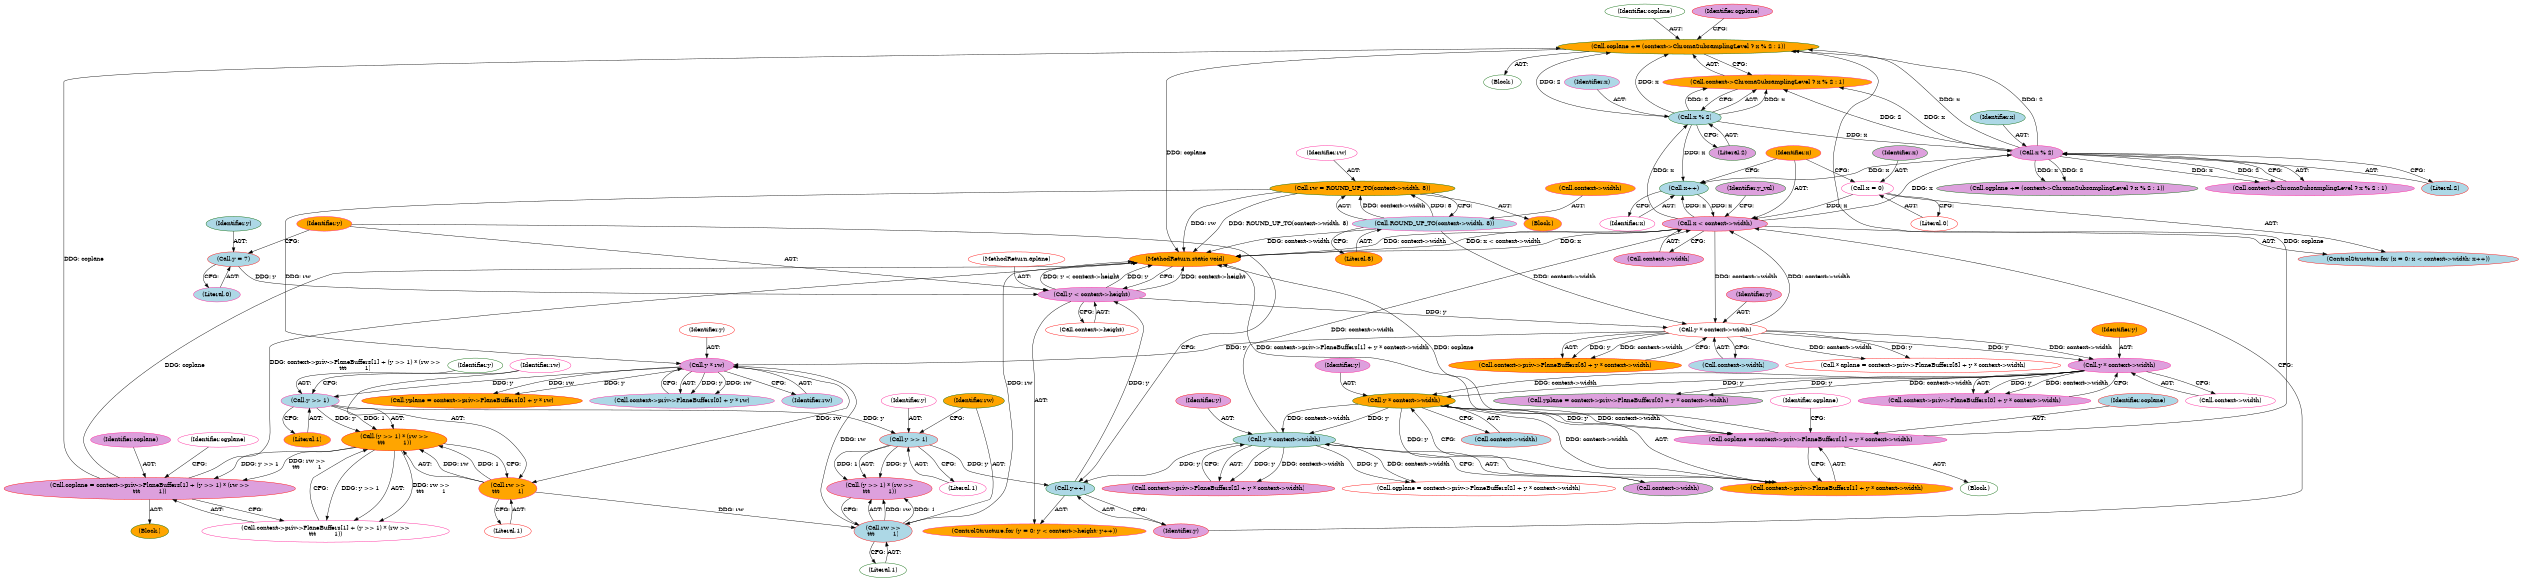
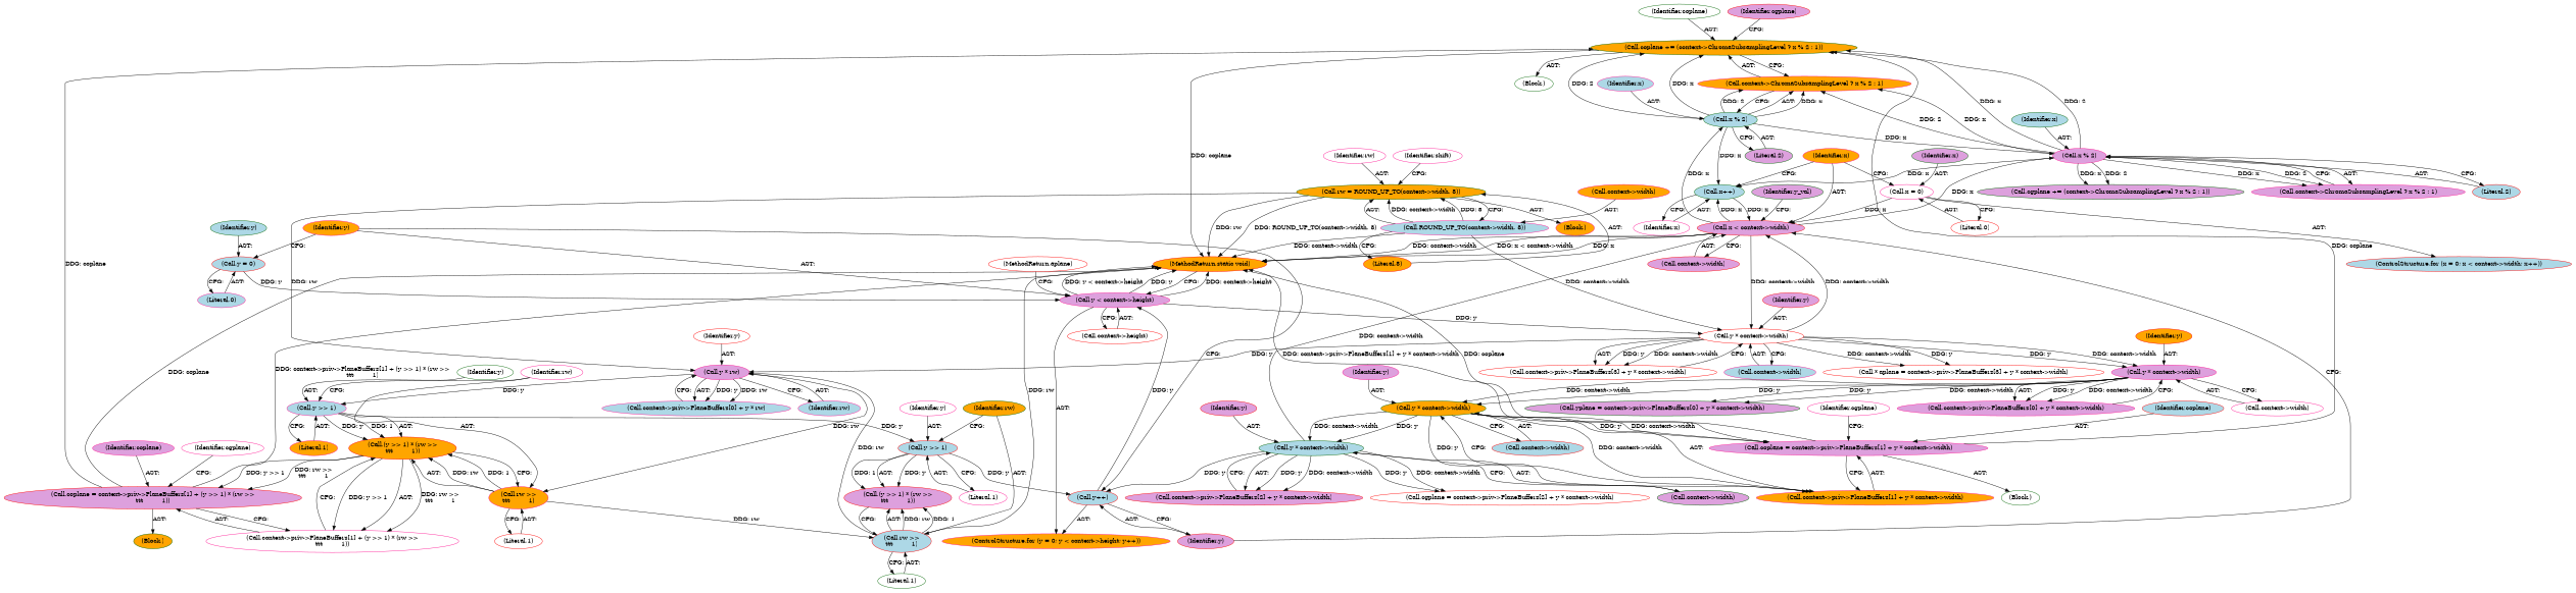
  digraph {
    node [color=deeppink fillcolor=white style=filled]
    n1 [color=darkgreen fillcolor=orange label="(Call,coplane += (context->ChromaSubsamplingLevel ? x % 2 : 1))"]
    n2 [fillcolor=orange label="(Call,context->ChromaSubsamplingLevel ? x % 2 : 1)"]
    n3 [color=darkgreen label="(Block,)"]
    n4 [color=red fillcolor=orange label="(MethodReturn,static void)"]
    n5 [color=darkgreen fillcolor=lightblue label="(Call,x % 2)"]
    n6 [fillcolor=plum label="(Call,y < context->height)"]
    n7 [color=darkgreen fillcolor=lightblue label="(Call,x++)"]
    n8 [fillcolor=plum label="(Call,x % 2)"]
    n9 [color=darkgreen fillcolor=plum label="(Literal,2)"]
    n10 [color=red fillcolor=plum label="(Call,x < context->width)"]
    n11 [label="(Identifier,x)"]
    n12 [fillcolor=plum label="(Call,context->ChromaSubsamplingLevel ? x % 2 : 1)"]
    n13 [color=darkgreen fillcolor=plum label="(Call,cgplane += (context->ChromaSubsamplingLevel ? x % 2 : 1))"]
    n14 [color=red fillcolor=lightblue label="(Literal,2)"]
    n15 [color=red label="(Call,y * context->width)"]
    n16 [color=red fillcolor=plum label="(Call,context->width)"]
    n17 [color=red fillcolor=lightblue label="(ControlStructure,for (x = 0; x < context->width; x++))"]
    n18 [fillcolor=plum label="(Call,y * context->width)"]
    n19 [fillcolor=plum label="(Call,y * rw)"]
-   n20 [color=red fillcolor=orange label="(Call,context->priv->PlaneBuffers[3] + y * context->width)"]
+   n20 [color=red label="(Call,context->priv->PlaneBuffers[3] + y * context->width)"]
    n21 [color=red label="(Call,* aplane = context->priv->PlaneBuffers[3] + y * context->width)"]
    n22 [fillcolor=lightblue label="(Call,context->width)"]
    n23 [label="(Call,x = 0)"]
    n24 [color=red label="(Literal,0)"]
    n25 [color=darkgreen fillcolor=lightblue label="(Call,y * context->width)"]
-   n26 [color=darkgreen fillcolor=lightblue label="(Call,y++)"]
+   n26 [color=red fillcolor=lightblue label="(Call,y++)"]
    n27 [color=darkgreen fillcolor=plum label="(Call,context->width)"]
    n28 [color=red fillcolor=plum label="(Call,context->priv->PlaneBuffers[2] + y * context->width)"]
    n29 [color=red label="(Call,cgplane = context->priv->PlaneBuffers[2] + y * context->width)"]
    n30 [fillcolor=orange label="(ControlStructure,for (y = 0; y < context->height; y++))"]
    n31 [color=red fillcolor=plum label="(Identifier,y)"]
    n32 [color=darkgreen fillcolor=orange label="(Call,y * context->width)"]
    n33 [fillcolor=plum label="(Call,coplane = context->priv->PlaneBuffers[1] + y * context->width)"]
    n34 [color=red fillcolor=lightblue label="(Call,context->width)"]
    n35 [fillcolor=orange label="(Call,context->priv->PlaneBuffers[1] + y * context->width)"]
    n36 [color=darkgreen label="(Block,)"]
    n37 [label="(Call,context->width)"]
    n38 [color=darkgreen fillcolor=plum label="(Call,yplane = context->priv->PlaneBuffers[0] + y * context->width)"]
    n39 [fillcolor=plum label="(Call,context->priv->PlaneBuffers[0] + y * context->width)"]
    n40 [fillcolor=lightblue label="(Call,y >> 1)"]
    n41 [fillcolor=orange label="(Call,rw >>\n\t\t\t          1)"]
    n42 [fillcolor=lightblue label="(Call,context->priv->PlaneBuffers[0] + y * rw)"]
-   n43 [color=red fillcolor=orange label="(Call,yplane = context->priv->PlaneBuffers[0] + y * rw)"]
    n44 [fillcolor=lightblue label="(Identifier,rw)"]
    n45 [color=red label="(Call,context->height)"]
    n46 [color=red fillcolor=lightblue label="(Call,y >> 1)"]
    n47 [label="(Literal,1)"]
    n48 [color=red fillcolor=plum label="(Call,(y >> 1) * (rw >>\n\t\t\t          1))"]
    n49 [color=red fillcolor=lightblue label="(Call,rw >>\n\t\t\t          1)"]
    n50 [color=red fillcolor=orange label="(Call,(y >> 1) * (rw >>\n\t\t\t          1))"]
    n51 [fillcolor=orange label="(Literal,1)"]
    n52 [color=red fillcolor=plum label="(Call,coplane = context->priv->PlaneBuffers[1] + (y >> 1) * (rw >>\n\t\t\t          1))"]
    n53 [label="(Call,context->priv->PlaneBuffers[1] + (y >> 1) * (rw >>\n\t\t\t          1))"]
    n54 [color=red label="(Literal,1)"]
    n55 [color=darkgreen label="(Literal,1)"]
    n56 [color=darkgreen fillcolor=orange label="(Call,rw = ROUND_UP_TO(context->width, 8))"]
    n57 [fillcolor=lightblue label="(Call,ROUND_UP_TO(context->width, 8))"]
    n58 [fillcolor=orange label="(Block,)"]
    n59 [color=red fillcolor=orange label="(Literal,8)"]
-   n60 [color=red fillcolor=lightblue label="(Call,y = 7)"]
+   n60 [color=red fillcolor=lightblue label="(Call,y = 0)"]
    n61 [fillcolor=lightblue label="(Literal,0)"]
    n62 [color=darkgreen fillcolor=orange label="(Block,)"]
    n63 [color=darkgreen fillcolor=lightblue label="(Identifier,y)"]
    n64 [fillcolor=plum label="(Identifier,coplane)"]
    n65 [color=red label="(Identifier,y)"]
    n66 [color=red fillcolor=plum label="(Identifier,y)"]
+   n67 [label="(Identifier,shift)"]
    n68 [color=darkgreen label="(Identifier,y)"]
    n69 [color=red fillcolor=plum label="(Identifier,y)"]
    n70 [color=darkgreen fillcolor=lightblue label="(Identifier,x)"]
    n71 [label="(Identifier,cgplane)"]
    n72 [fillcolor=orange label="(Identifier,y)"]
    n73 [color=red fillcolor=lightblue label="(Identifier,coplane)"]
    n74 [label="(Identifier,cgplane)"]
    n75 [fillcolor=orange label="(Identifier,x)"]
    n76 [fillcolor=orange label="(Call,context->width)"]
    n77 [fillcolor=plum label="(Identifier,y)"]
    n78 [label="(Identifier,rw)"]
    n79 [color=darkgreen label="(Identifier,coplane)"]
    n80 [color=red fillcolor=orange label="(Identifier,y)"]
    n81 [color=red label="(MethodReturn,aplane)"]
    n82 [color=darkgreen fillcolor=plum label="(Identifier,x)"]
    n83 [label="(Identifier,y)"]
    n84 [color=darkgreen fillcolor=plum label="(Identifier,y_val)"]
    n85 [fillcolor=lightblue label="(Identifier,x)"]
    n86 [color=darkgreen fillcolor=orange label="(Identifier,rw)"]
    n87 [label="(Identifier,rw)"]
    n88 [color=red fillcolor=plum label="(Identifier,cgplane)"]
    n1 -> n2 [label="CFG: "]
    n1 -> n3 [label="AST: "]
    n1 -> n4 [label="DDG: coplane"]
    n2 -> n1 [label="AST: "]
    n2 -> n5 [label="CFG: "]
    n4 -> n6 [label="CFG: "]
    n5 -> n1 [label="DDG: x"]
    n5 -> n1 [label="DDG: 2"]
    n5 -> n2 [label="AST: "]
    n5 -> n2 [label="DDG: x"]
    n5 -> n2 [label="DDG: 2"]
    n5 -> n7 [label="DDG: x"]
    n5 -> n8 [label="DDG: x"]
    n5 -> n9 [label="CFG: "]
    n6 -> n4 [label="DDG: context->height"]
    n6 -> n4 [label="DDG: y < context->height"]
    n6 -> n4 [label="DDG: y"]
    n6 -> n15 [label="DDG: y"]
    n6 -> n30 [label="AST: "]
    n6 -> n45 [label="CFG: "]
    n7 -> n10 [label="DDG: x"]
    n7 -> n11 [label="CFG: "]
    n8 -> n1 [label="DDG: x"]
    n8 -> n1 [label="DDG: 2"]
    n8 -> n2 [label="DDG: x"]
    n8 -> n2 [label="DDG: 2"]
    n8 -> n7 [label="DDG: x"]
    n8 -> n12 [label="AST: "]
    n8 -> n12 [label="DDG: x"]
    n8 -> n12 [label="DDG: 2"]
    n8 -> n13 [label="DDG: x"]
    n8 -> n13 [label="DDG: 2"]
    n8 -> n14 [label="CFG: "]
    n9 -> n5 [label="AST: "]
    n10 -> n4 [label="DDG: x < context->width"]
    n10 -> n4 [label="DDG: x"]
    n10 -> n4 [label="DDG: context->width"]
    n10 -> n5 [label="DDG: x"]
    n10 -> n7 [label="DDG: x"]
    n10 -> n8 [label="DDG: x"]
    n10 -> n15 [label="DDG: context->width"]
    n10 -> n16 [label="CFG: "]
-   n10 -> n17 [label="AST: "]
    n11 -> n7 [label="AST: "]
    n12 -> n8 [label="CFG: "]
    n14 -> n8 [label="AST: "]
    n15 -> n10 [label="DDG: context->width"]
    n15 -> n18 [label="DDG: y"]
    n15 -> n18 [label="DDG: context->width"]
    n15 -> n19 [label="DDG: y"]
    n15 -> n20 [label="AST: "]
    n15 -> n20 [label="DDG: y"]
    n15 -> n20 [label="DDG: context->width"]
    n15 -> n21 [label="DDG: y"]
    n15 -> n21 [label="DDG: context->width"]
    n15 -> n22 [label="CFG: "]
    n16 -> n10 [label="AST: "]
    n18 -> n32 [label="DDG: y"]
    n18 -> n32 [label="DDG: context->width"]
    n18 -> n37 [label="CFG: "]
    n18 -> n38 [label="DDG: y"]
    n18 -> n38 [label="DDG: context->width"]
    n18 -> n39 [label="AST: "]
    n18 -> n39 [label="DDG: y"]
    n18 -> n39 [label="DDG: context->width"]
    n19 -> n40 [label="DDG: y"]
    n19 -> n41 [label="DDG: rw"]
    n19 -> n42 [label="AST: "]
    n19 -> n42 [label="DDG: y"]
    n19 -> n42 [label="DDG: rw"]
-   n19 -> n43 [label="DDG: y"]
-   n19 -> n43 [label="DDG: rw"]
    n19 -> n44 [label="CFG: "]
    n20 -> n15 [label="CFG: "]
    n22 -> n15 [label="AST: "]
    n23 -> n10 [label="DDG: x"]
    n23 -> n17 [label="AST: "]
    n23 -> n24 [label="CFG: "]
    n24 -> n23 [label="AST: "]
    n25 -> n10 [label="DDG: context->width"]
    n25 -> n26 [label="DDG: y"]
    n25 -> n27 [label="CFG: "]
    n25 -> n28 [label="AST: "]
    n25 -> n28 [label="DDG: y"]
    n25 -> n28 [label="DDG: context->width"]
    n25 -> n29 [label="DDG: y"]
    n25 -> n29 [label="DDG: context->width"]
    n26 -> n6 [label="DDG: y"]
    n26 -> n30 [label="AST: "]
    n26 -> n31 [label="CFG: "]
    n27 -> n25 [label="AST: "]
    n28 -> n25 [label="CFG: "]
    n31 -> n10 [label="CFG: "]
    n31 -> n26 [label="AST: "]
    n32 -> n25 [label="DDG: y"]
    n32 -> n25 [label="DDG: context->width"]
    n32 -> n33 [label="DDG: y"]
    n32 -> n33 [label="DDG: context->width"]
    n32 -> n34 [label="CFG: "]
    n32 -> n35 [label="AST: "]
    n32 -> n35 [label="DDG: y"]
    n32 -> n35 [label="DDG: context->width"]
    n33 -> n1 [label="DDG: coplane"]
    n33 -> n4 [label="DDG: context->priv->PlaneBuffers[1] + y * context->width"]
    n33 -> n4 [label="DDG: coplane"]
    n33 -> n35 [label="CFG: "]
    n33 -> n36 [label="AST: "]
    n34 -> n32 [label="AST: "]
    n35 -> n32 [label="CFG: "]
    n35 -> n33 [label="AST: "]
    n37 -> n18 [label="AST: "]
    n39 -> n18 [label="CFG: "]
    n40 -> n46 [label="DDG: y"]
    n40 -> n50 [label="AST: "]
    n40 -> n50 [label="DDG: y"]
    n40 -> n50 [label="DDG: 1"]
    n40 -> n51 [label="CFG: "]
    n41 -> n49 [label="DDG: rw"]
    n41 -> n50 [label="AST: "]
    n41 -> n50 [label="DDG: rw"]
    n41 -> n50 [label="DDG: 1"]
    n41 -> n54 [label="CFG: "]
    n42 -> n19 [label="CFG: "]
    n44 -> n19 [label="AST: "]
    n45 -> n6 [label="AST: "]
    n46 -> n26 [label="DDG: y"]
    n46 -> n47 [label="CFG: "]
    n46 -> n48 [label="AST: "]
    n46 -> n48 [label="DDG: y"]
    n46 -> n48 [label="DDG: 1"]
    n47 -> n46 [label="AST: "]
    n48 -> n49 [label="CFG: "]
    n49 -> n4 [label="DDG: rw"]
    n49 -> n19 [label="DDG: rw"]
    n49 -> n48 [label="AST: "]
    n49 -> n48 [label="DDG: rw"]
    n49 -> n48 [label="DDG: 1"]
    n49 -> n55 [label="CFG: "]
    n50 -> n41 [label="CFG: "]
    n50 -> n52 [label="DDG: y >> 1"]
    n50 -> n52 [label="DDG: rw >>\n\t\t\t          1"]
    n50 -> n53 [label="AST: "]
    n50 -> n53 [label="DDG: y >> 1"]
    n50 -> n53 [label="DDG: rw >>\n\t\t\t          1"]
    n51 -> n40 [label="AST: "]
    n52 -> n1 [label="DDG: coplane"]
    n52 -> n4 [label="DDG: coplane"]
    n52 -> n4 [label="DDG: context->priv->PlaneBuffers[1] + (y >> 1) * (rw >>\n\t\t\t          1)"]
    n52 -> n53 [label="CFG: "]
    n52 -> n62 [label="AST: "]
    n53 -> n50 [label="CFG: "]
    n53 -> n52 [label="AST: "]
    n54 -> n41 [label="AST: "]
    n55 -> n49 [label="AST: "]
    n56 -> n4 [label="DDG: rw"]
    n56 -> n4 [label="DDG: ROUND_UP_TO(context->width, 8)"]
    n56 -> n19 [label="DDG: rw"]
    n56 -> n57 [label="CFG: "]
    n56 -> n58 [label="AST: "]
    n57 -> n4 [label="DDG: context->width"]
    n57 -> n15 [label="DDG: context->width"]
    n57 -> n56 [label="AST: "]
    n57 -> n56 [label="DDG: context->width"]
    n57 -> n56 [label="DDG: 8"]
    n57 -> n59 [label="CFG: "]
-   n59 -> n57 [label="AST: "]
+   n59 -> n56 [label="AST: "]
    n60 -> n6 [label="DDG: y"]
    n60 -> n61 [label="CFG: "]
    n61 -> n60 [label="AST: "]
    n63 -> n60 [label="AST: "]
    n64 -> n52 [label="AST: "]
    n65 -> n19 [label="AST: "]
    n66 -> n15 [label="AST: "]
+   n67 -> n56 [label="CFG: "]
    n68 -> n40 [label="AST: "]
    n69 -> n25 [label="AST: "]
    n70 -> n8 [label="AST: "]
    n71 -> n33 [label="CFG: "]
    n72 -> n6 [label="AST: "]
    n72 -> n26 [label="CFG: "]
    n72 -> n60 [label="CFG: "]
    n73 -> n33 [label="AST: "]
    n74 -> n52 [label="CFG: "]
    n75 -> n7 [label="CFG: "]
    n75 -> n10 [label="AST: "]
    n75 -> n23 [label="CFG: "]
    n76 -> n57 [label="AST: "]
    n77 -> n32 [label="AST: "]
    n78 -> n56 [label="AST: "]
    n79 -> n1 [label="AST: "]
    n80 -> n18 [label="AST: "]
-   n81 -> n6 [label="AST: "]
+   n81 -> n6 [label="CFG: "]
    n82 -> n23 [label="AST: "]
    n83 -> n46 [label="AST: "]
    n84 -> n10 [label="CFG: "]
    n85 -> n5 [label="AST: "]
    n86 -> n46 [label="CFG: "]
    n86 -> n49 [label="AST: "]
    n87 -> n40 [label="CFG: "]
    n87 -> n41 [label="AST: "]
    n88 -> n1 [label="CFG: "]
  }
